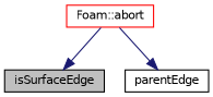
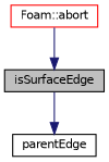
  digraph {
    rankdir=TB
    node [color=black fontname=Helvetica fontsize=10 shape=record]
    edge [color=midnightblue fontname=Helvetica fontsize=10 labelfontname=Helvetica labelfontsize=10 style=solid]
    n1 [fillcolor=grey75 fontcolor=black height=0.2 label=isSurfaceEdge style=filled width=0.4]
    n2 [height=0.2 label=parentEdge width=0.4]
    n3 [color=red height=0.2 label="Foam::abort" width=0.4]
-   n3 -> n2
+   n1 -> n2
    n3 -> n1
  }
